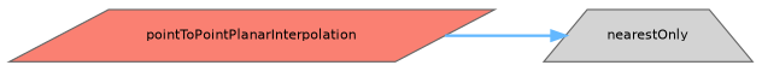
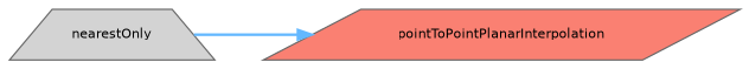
  digraph {
    rankdir=RL
    node [fontname=Helvetica fontsize=10 style=filled]
    n1 [color=gray40 fillcolor=lightgrey fontcolor=black height=0.2 label=nearestOnly shape=trapezium width=0.4]
    n2 [color=grey40 fillcolor=salmon height=0.2 label=pointToPointPlanarInterpolation shape=parallelogram width=0.4]
-   n1 -> n2 [color=steelblue1 dir=back fontname=Helvetica fontsize=10 labelfontname=Helvetica labelfontsize=10 style=bold]
+   n2 -> n1 [color=steelblue1 dir=back fontname=Helvetica fontsize=10 labelfontname=Helvetica labelfontsize=10 style=bold]
  }
